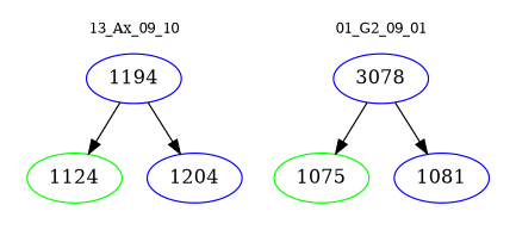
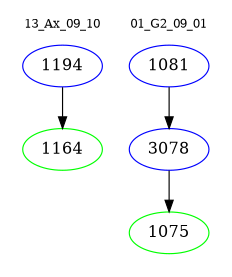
  digraph {
    node [color=blue]
    edge [color=black]
    n1 [label=1194]
-   n2 [color=green label=1124]
-   n3 [label=1204]
+   n2 [color=green label=1164]
    n4 [label=3078]
    n5 [color=green label=1075]
    n6 [label=1081]
    subgraph cluster_1 {
      color=white
      fontsize=10
      label="13_Ax_09_10"
      n1
      n2
-     n3
    }
    subgraph cluster_2 {
      color=white
      fontsize=10
      label="01_G2_09_01"
      n4
      n5
      n6
    }
    n1 -> n2
-   n1 -> n3
    n4 -> n5
-   n4 -> n6
+   n6 -> n4
  }
